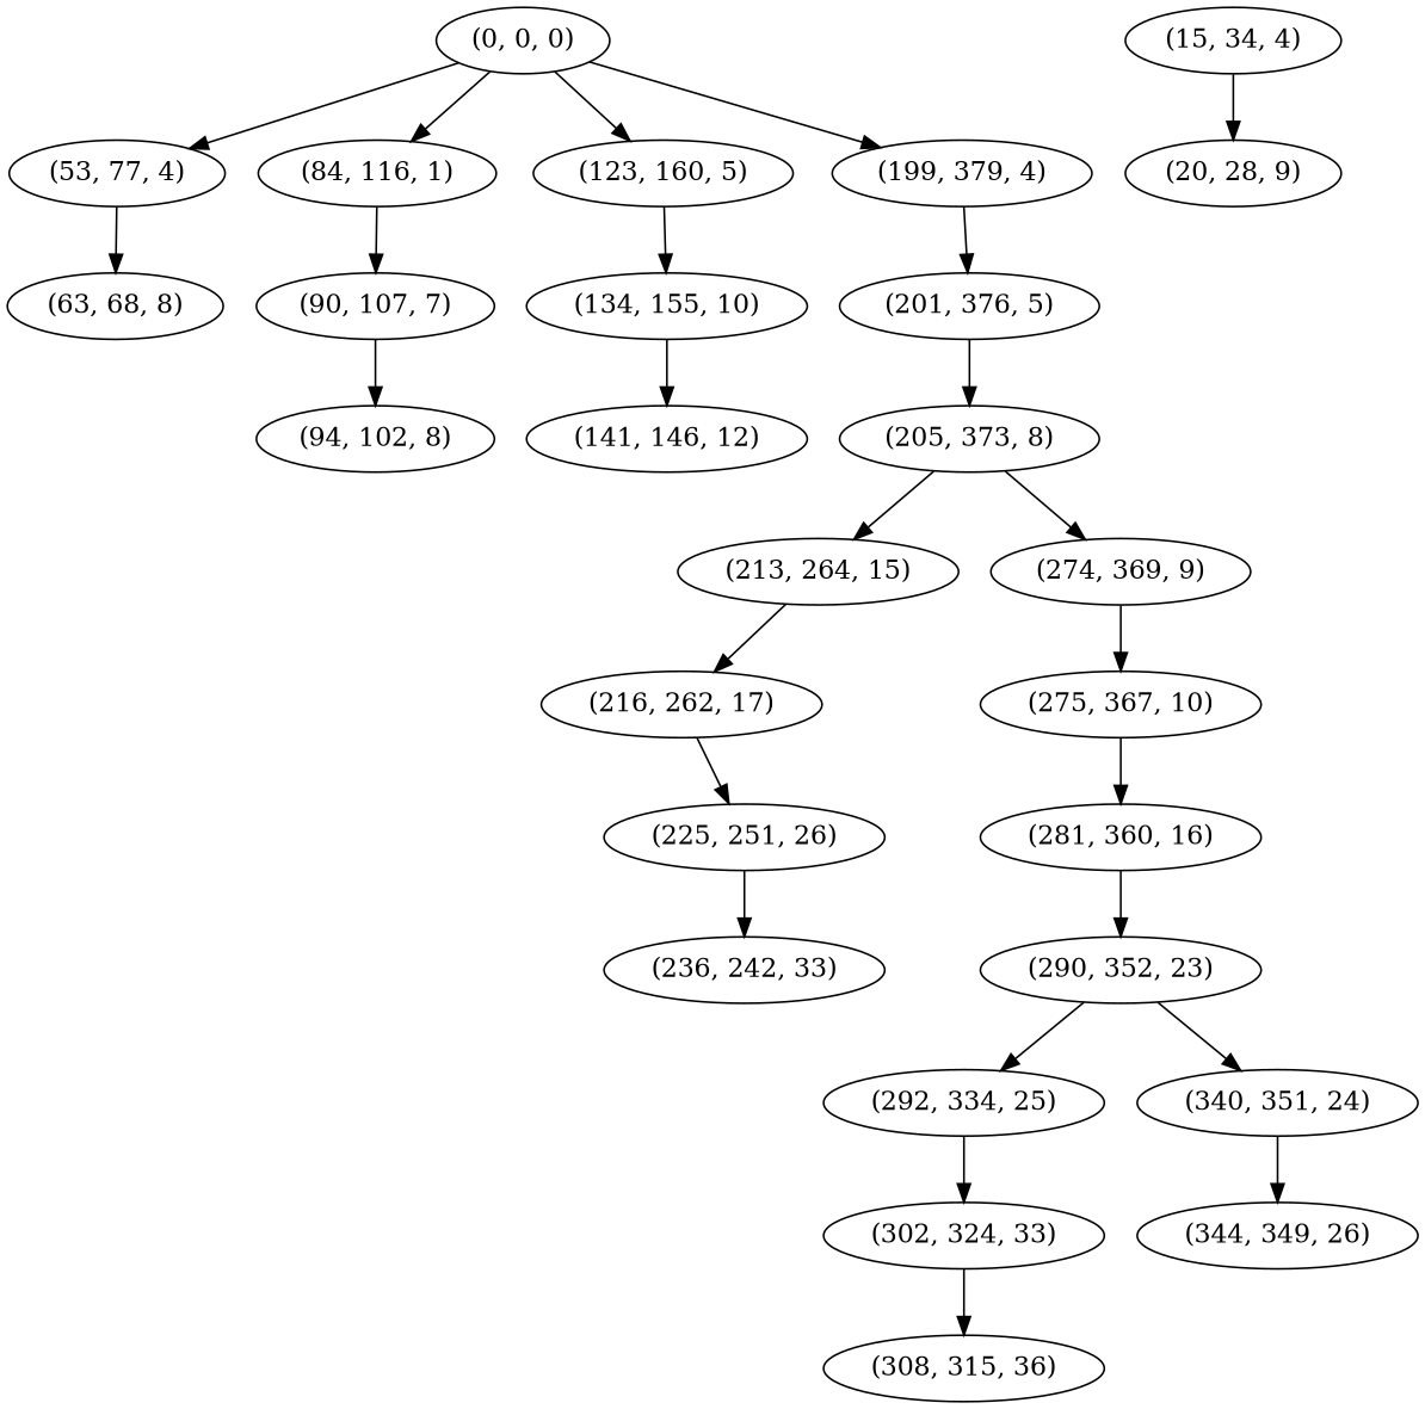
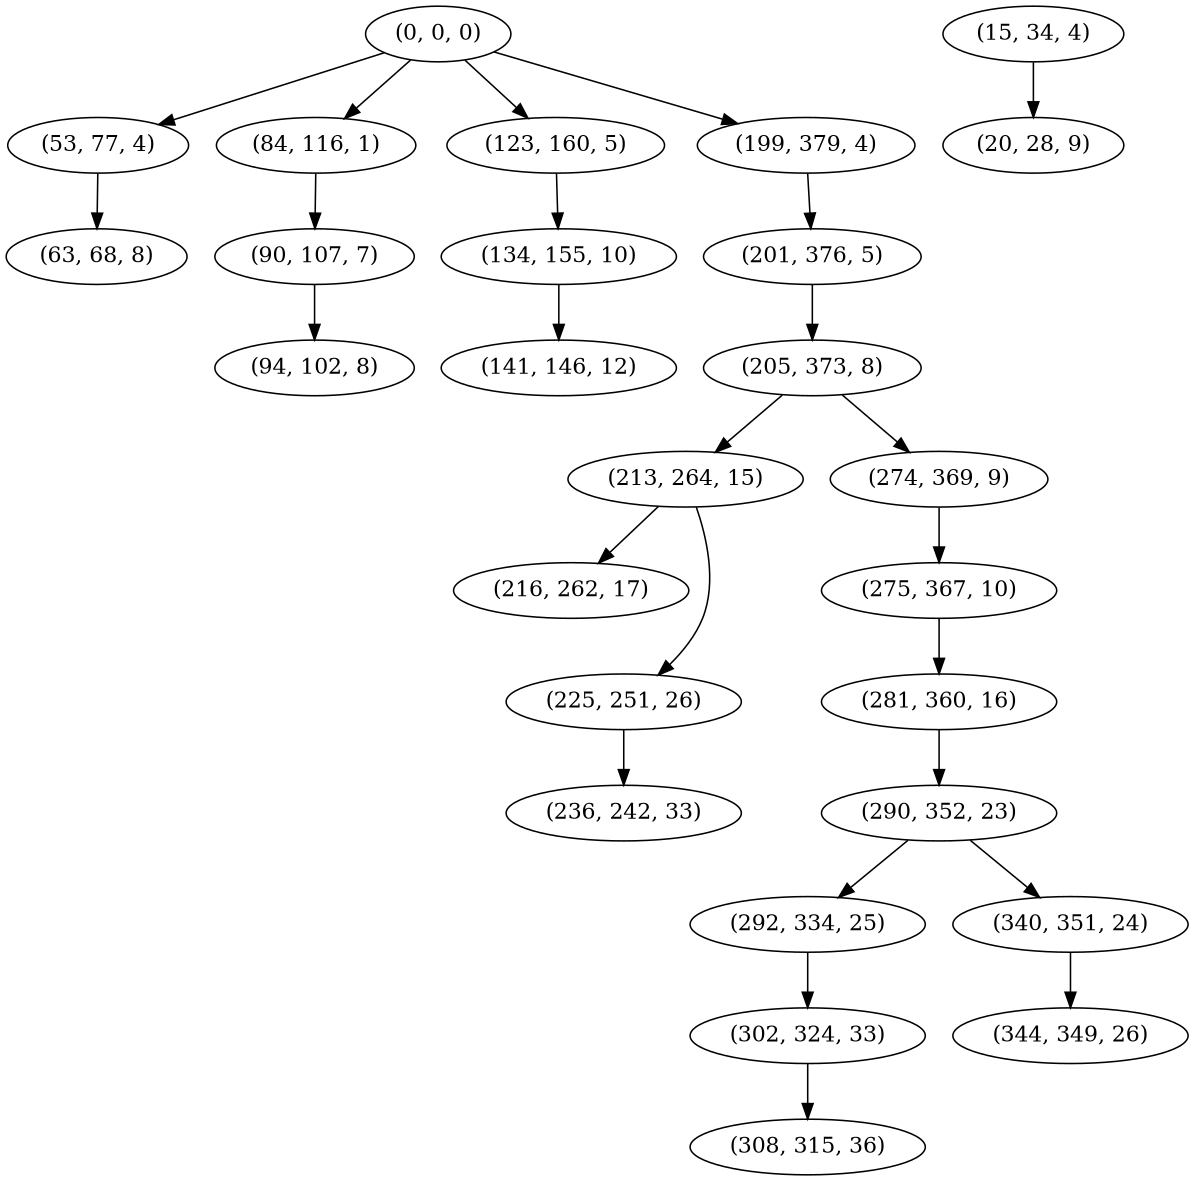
  digraph {
    "(0, 0, 0)"
    "(53, 77, 4)"
    "(84, 116, 1)"
    "(123, 160, 5)"
    "(199, 379, 4)"
    "(63, 68, 8)"
    "(90, 107, 7)"
    "(134, 155, 10)"
    "(201, 376, 5)"
    n10 [label="(20, 28, 9)"]
    "(15, 34, 4)"
    "(94, 102, 8)"
    "(141, 146, 12)"
    "(205, 373, 8)"
    "(213, 264, 15)"
    "(274, 369, 9)"
    "(216, 262, 17)"
    "(275, 367, 10)"
    "(225, 251, 26)"
    "(236, 242, 33)"
    "(281, 360, 16)"
    "(290, 352, 23)"
    "(292, 334, 25)"
    "(340, 351, 24)"
    "(302, 324, 33)"
    "(344, 349, 26)"
    "(308, 315, 36)"
    "(0, 0, 0)" -> "(53, 77, 4)"
    "(0, 0, 0)" -> "(84, 116, 1)"
    "(0, 0, 0)" -> "(123, 160, 5)"
    "(0, 0, 0)" -> "(199, 379, 4)"
    "(53, 77, 4)" -> "(63, 68, 8)"
    "(84, 116, 1)" -> "(90, 107, 7)"
    "(123, 160, 5)" -> "(134, 155, 10)"
    "(199, 379, 4)" -> "(201, 376, 5)"
    "(90, 107, 7)" -> "(94, 102, 8)"
    "(134, 155, 10)" -> "(141, 146, 12)"
    "(201, 376, 5)" -> "(205, 373, 8)"
    "(15, 34, 4)" -> n10
    "(205, 373, 8)" -> "(213, 264, 15)"
    "(205, 373, 8)" -> "(274, 369, 9)"
    "(213, 264, 15)" -> "(216, 262, 17)"
    "(274, 369, 9)" -> "(275, 367, 10)"
-   "(216, 262, 17)" -> "(225, 251, 26)"
+   "(213, 264, 15)" -> "(225, 251, 26)"
    "(275, 367, 10)" -> "(281, 360, 16)"
    "(225, 251, 26)" -> "(236, 242, 33)"
    "(281, 360, 16)" -> "(290, 352, 23)"
    "(290, 352, 23)" -> "(292, 334, 25)"
    "(290, 352, 23)" -> "(340, 351, 24)"
    "(292, 334, 25)" -> "(302, 324, 33)"
    "(340, 351, 24)" -> "(344, 349, 26)"
    "(302, 324, 33)" -> "(308, 315, 36)"
  }
